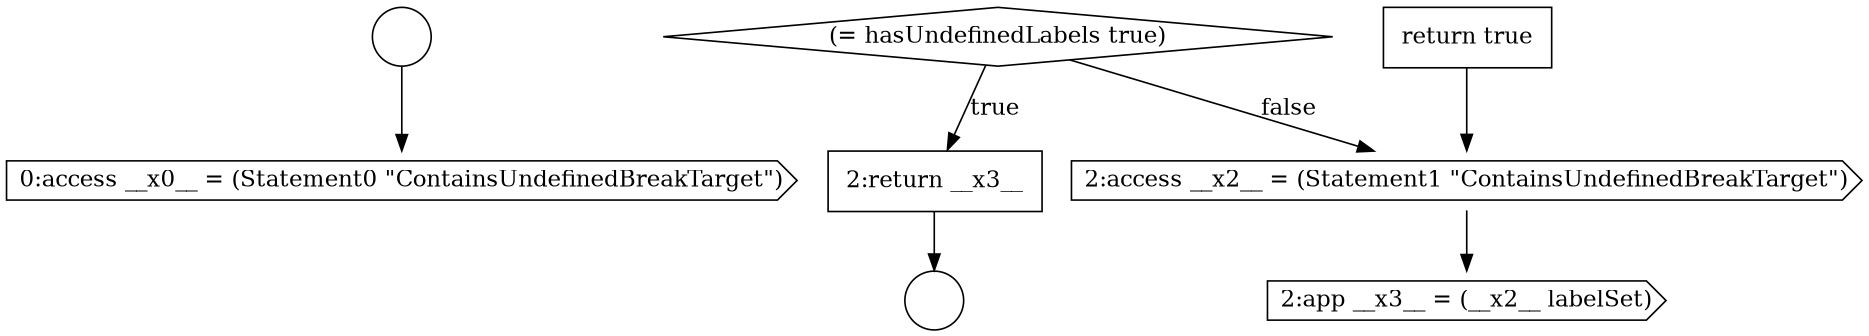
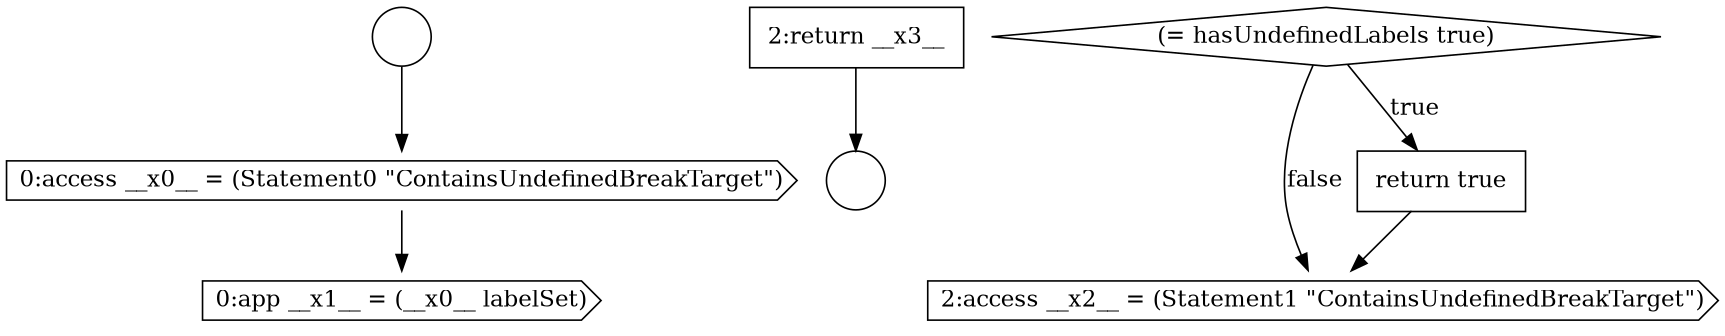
  digraph {
    node [color=black fillcolor=white shape=cds style=filled]
    edge [color=black]
    n1 [label=<<font color="black">0:access __x0__ = (Statement0 &quot;ContainsUndefinedBreakTarget&quot;)</font>>]
-   n3 [label=<<font color="black">2:app __x3__ = (__x2__ labelSet)</font>>]
+   n2 [label=<<font color="black">0:app __x1__ = (__x0__ labelSet)</font>>]
    n4 [label=<<font color="black">     <table border="0" cellborder="1" cellspacing="0" cellpadding="10">       <tr><td align="left">2:return __x3__</td></tr>     </table>   </font>> margin=0 shape=none]
    n5 [label=" " shape=circle]
    n6 [label=<<font color="black">(= hasUndefinedLabels true)</font>> shape=diamond]
    n7 [label=<<font color="black">2:access __x2__ = (Statement1 &quot;ContainsUndefinedBreakTarget&quot;)</font>>]
    n8 [label=<<font color="black">     <table border="0" cellborder="1" cellspacing="0" cellpadding="10">       <tr><td align="left">return true</td></tr>     </table>   </font>> margin=0 shape=none]
    n9 [label=" " shape=circle]
+   n1 -> n2
    n4 -> n5
    n6 -> n7 [label=<<font color="black">false</font>>]
-   n6 -> n4 [label=<<font color="black">true</font>>]
-   n7 -> n3
+   n6 -> n8 [label=<<font color="black">true</font>>]
    n8 -> n7
    n9 -> n1
  }
